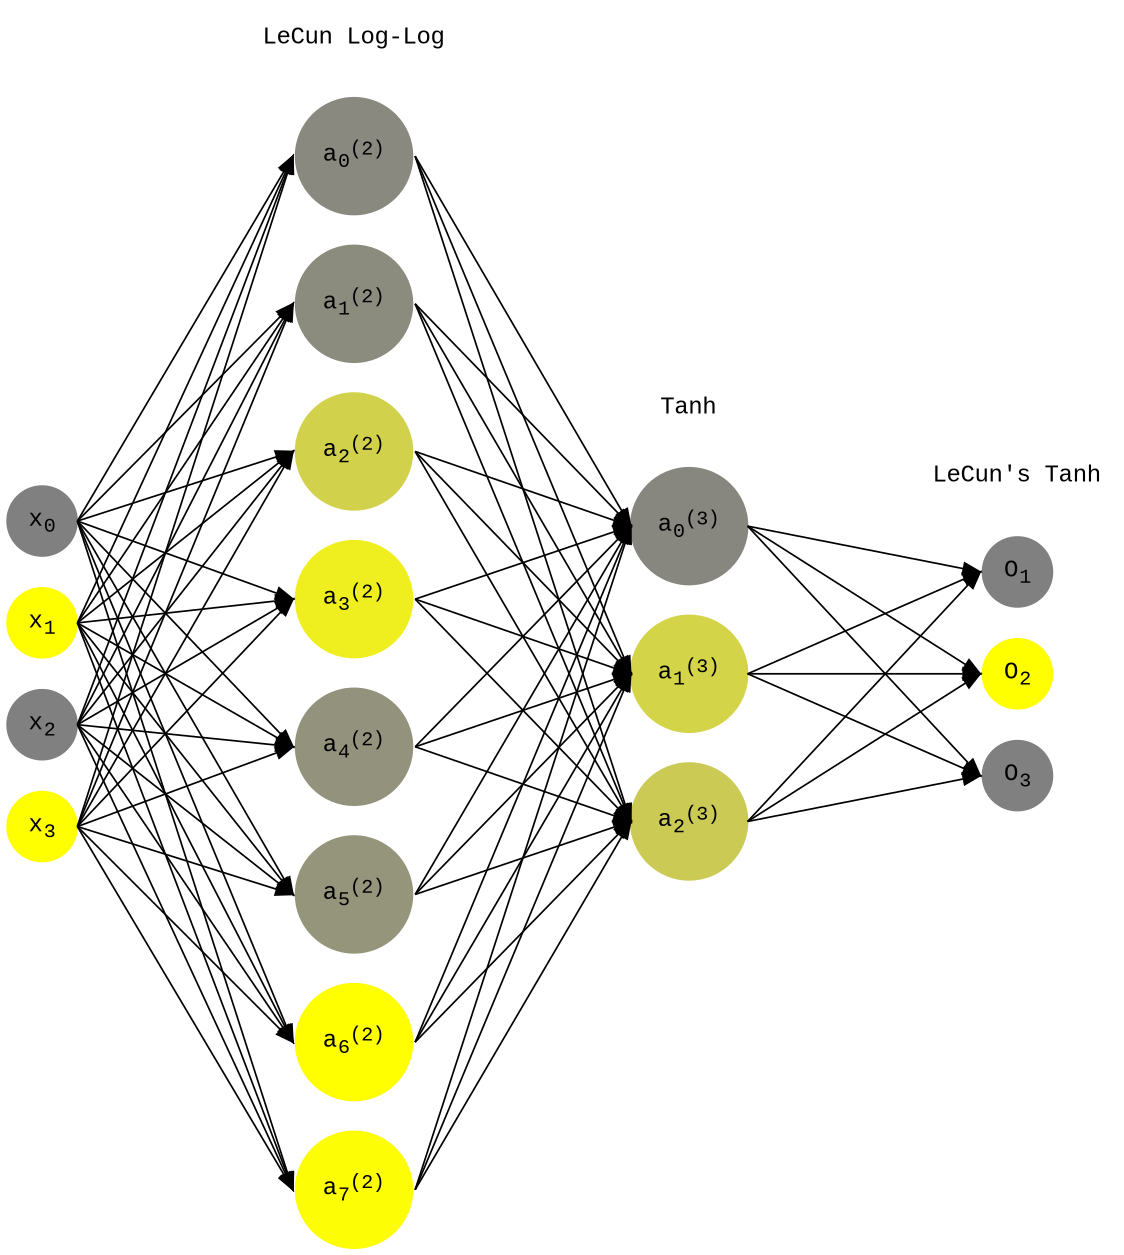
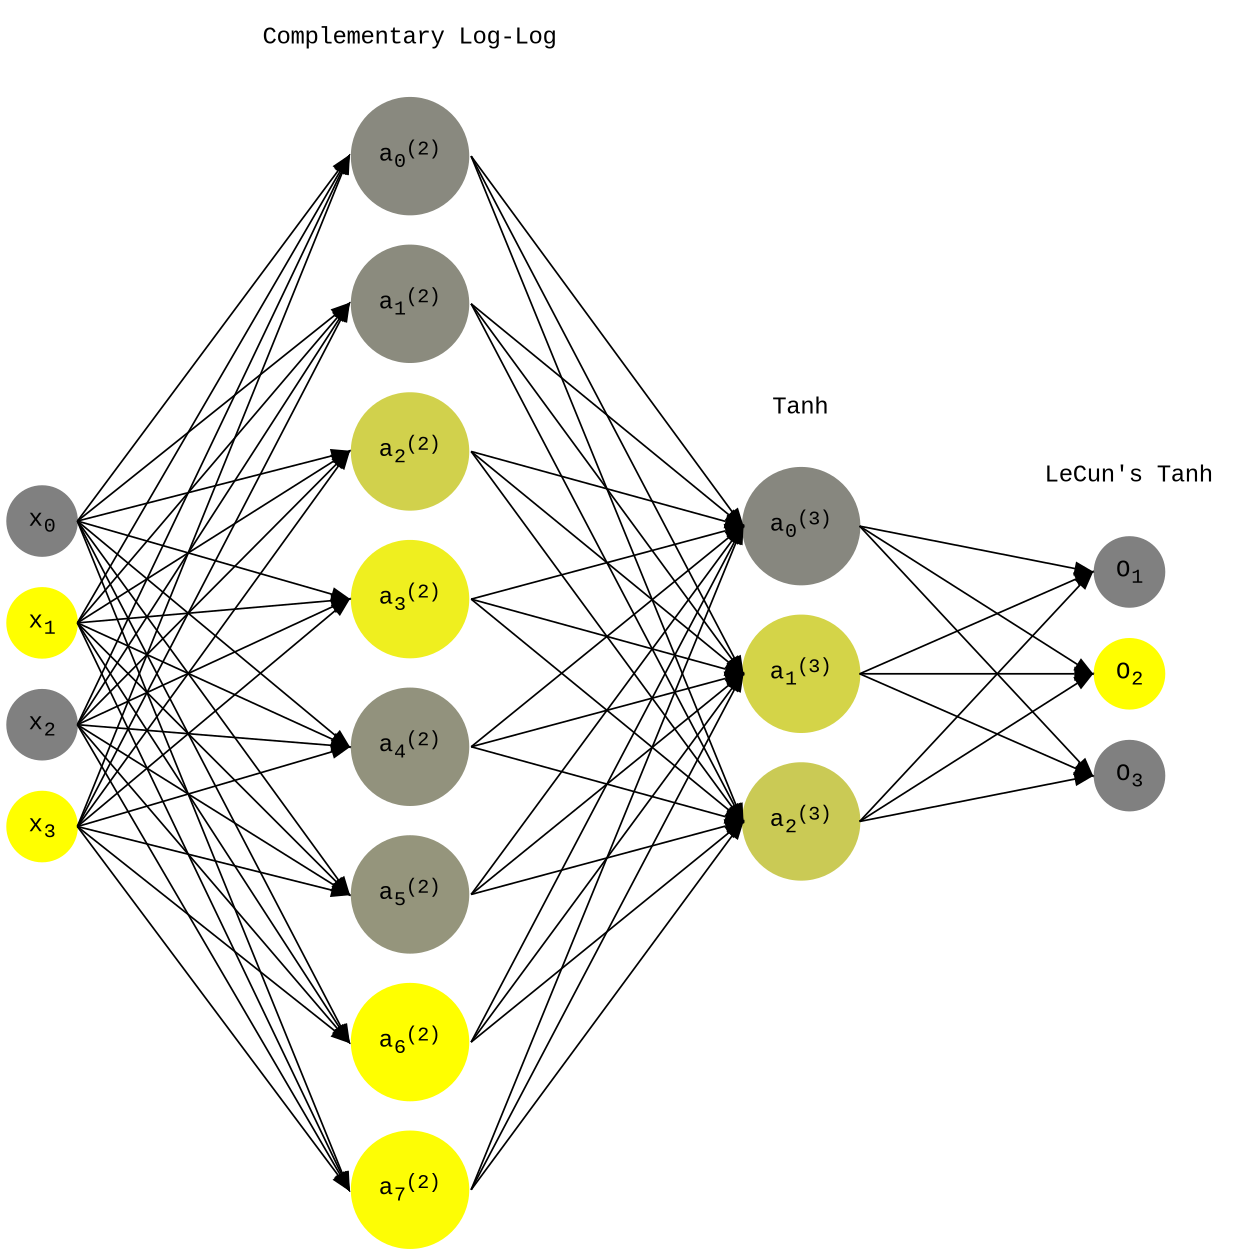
  digraph {
    rankdir=LR
    ranksep=1.4
    splines=false
    fontname="Liberation Mono"
    node [color="0.1667, 0.0, 0.5" fillcolor="0.1667, 0.0, 0.5" shape=circle style=filled fontname="Liberation Mono"]
    edge [headport=w style=solid tailport=e fontname="Liberation Mono"]
    n1 [label=<x<sub>0</sub>>]
    n2 [color="0.1667, 1.0, 1.0" fillcolor="0.1667, 1.0, 1.0" label=<x<sub>1</sub>>]
    n3 [label=<x<sub>2</sub>>]
    n4 [color="0.1667, 1.0, 1.0" fillcolor="0.1667, 1.0, 1.0" label=<x<sub>3</sub>>]
    n5 [color="0.1667, 0.076892, 0.538446" fillcolor="0.1667, 0.076892, 0.538446" label=<a<sub>0</sub><sup>(2)</sup>>]
    n6 [color="0.1667, 0.090039, 0.545019" fillcolor="0.1667, 0.090039, 0.545019" label=<a<sub>1</sub><sup>(2)</sup>>]
    n7 [color="0.1667, 0.636005, 0.818003" fillcolor="0.1667, 0.636005, 0.818003" label=<a<sub>2</sub><sup>(2)</sup>>]
    n8 [color="0.1667, 0.868834, 0.934417" fillcolor="0.1667, 0.868834, 0.934417" label=<a<sub>3</sub><sup>(2)</sup>>]
    n9 [color="0.1667, 0.141325, 0.570663" fillcolor="0.1667, 0.141325, 0.570663" label=<a<sub>4</sub><sup>(2)</sup>>]
    n10 [color="0.1667, 0.170355, 0.585177" fillcolor="0.1667, 0.170355, 0.585177" label=<a<sub>5</sub><sup>(2)</sup>>]
    n11 [color="0.1667, 0.998996, 0.999498" fillcolor="0.1667, 0.998996, 0.999498" label=<a<sub>6</sub><sup>(2)</sup>>]
    n12 [color="0.1667, 0.979787, 0.989893" fillcolor="0.1667, 0.979787, 0.989893" label=<a<sub>7</sub><sup>(2)</sup>>]
    n13 [color="0.1667, 0.056825, 0.528413" fillcolor="0.1667, 0.056825, 0.528413" label=<a<sub>0</sub><sup>(3)</sup>>]
    n14 [color="0.1667, 0.659873, 0.829936" fillcolor="0.1667, 0.659873, 0.829936" label=<a<sub>1</sub><sup>(3)</sup>>]
    n15 [color="0.1667, 0.579204, 0.789602" fillcolor="0.1667, 0.579204, 0.789602" label=<a<sub>2</sub><sup>(3)</sup>>]
    n16 [label=<O<sub>1</sub>>]
    n17 [color="0.1667, 1.0, 1.0" fillcolor="0.1667, 1.0, 1.0" label=<O<sub>2</sub>>]
    n18 [label=<O<sub>3</sub>>]
-   n19 [label="LeCun Log-Log" shape=plaintext color="" fillcolor="" style=""]
+   n19 [label="Complementary Log-Log" shape=plaintext color="" fillcolor="" style=""]
    n20 [label=Tanh shape=plaintext color="" fillcolor="" style=""]
    n21 [label="LeCun's Tanh" shape=plaintext color="" fillcolor="" style=""]
    subgraph sub_1 {
      n1
    }
    subgraph sub_2 {
      n2
    }
    subgraph sub_3 {
      n3
    }
    subgraph sub_4 {
      n4
    }
    subgraph sub_5 {
      n5
    }
    subgraph sub_6 {
      n6
    }
    subgraph sub_7 {
      n7
    }
    subgraph sub_8 {
      n8
    }
    subgraph sub_9 {
      n9
    }
    subgraph sub_10 {
      n10
    }
    subgraph sub_11 {
      n11
    }
    subgraph sub_12 {
      n12
    }
    subgraph sub_13 {
      n13
    }
    subgraph sub_14 {
      n14
    }
    subgraph sub_15 {
      n15
    }
    subgraph sub_16 {
      n16
    }
    subgraph sub_17 {
      n17
    }
    subgraph sub_18 {
      n18
    }
    subgraph sub_19 {
      rank=same
      n1
      n2
      n3
      n4
    }
    subgraph sub_20 {
      rank=same
      n5
      n6
      n7
      n8
      n9
      n10
      n11
      n12
    }
    subgraph sub_21 {
      rank=same
      n13
      n14
      n15
    }
    subgraph sub_22 {
      rank=same
      n16
      n17
      n18
    }
    subgraph sub_23 {
      rank=same
      n5
      n19
    }
    subgraph sub_24 {
      rank=same
      n13
      n20
    }
    subgraph sub_25 {
      rank=same
      n16
      n21
    }
    n1 -> n2 [style=invis]
    n1 -> n5
    n1 -> n6
    n1 -> n7
    n1 -> n8
    n1 -> n9
    n1 -> n10
    n1 -> n11
    n1 -> n12
    n2 -> n3 [style=invis]
    n2 -> n5
    n2 -> n6
    n2 -> n7
    n2 -> n8
    n2 -> n9
    n2 -> n10
    n2 -> n11
    n2 -> n12
    n3 -> n4 [style=invis]
    n3 -> n5
    n3 -> n6
    n3 -> n7
    n3 -> n8
    n3 -> n9
    n3 -> n10
    n3 -> n11
    n3 -> n12
    n4 -> n5
    n4 -> n6
    n4 -> n7
    n4 -> n8
    n4 -> n9
    n4 -> n10
    n4 -> n11
    n4 -> n12
    n5 -> n6 [style=invis]
    n5 -> n13
    n5 -> n14
    n5 -> n15
    n6 -> n7 [style=invis]
    n6 -> n13
    n6 -> n14
    n6 -> n15
    n7 -> n8 [style=invis]
    n7 -> n13
    n7 -> n14
    n7 -> n15
    n8 -> n9 [style=invis]
    n8 -> n13
    n8 -> n14
    n8 -> n15
    n9 -> n10 [style=invis]
    n9 -> n13
    n9 -> n14
    n9 -> n15
    n10 -> n11 [style=invis]
    n10 -> n13
    n10 -> n14
    n10 -> n15
    n11 -> n12 [style=invis]
    n11 -> n13
    n11 -> n14
    n11 -> n15
    n12 -> n13
    n12 -> n14
    n12 -> n15
    n13 -> n14 [style=invis]
    n13 -> n16
    n13 -> n17
    n13 -> n18
    n14 -> n15 [style=invis]
    n14 -> n16
    n14 -> n17
    n14 -> n18
    n15 -> n16
    n15 -> n17
    n15 -> n18
    n16 -> n17 [style=invis]
    n17 -> n18 [style=invis]
    n19 -> n5 [style=invis]
    n20 -> n13 [style=invis]
    n21 -> n16 [style=invis]
  }
